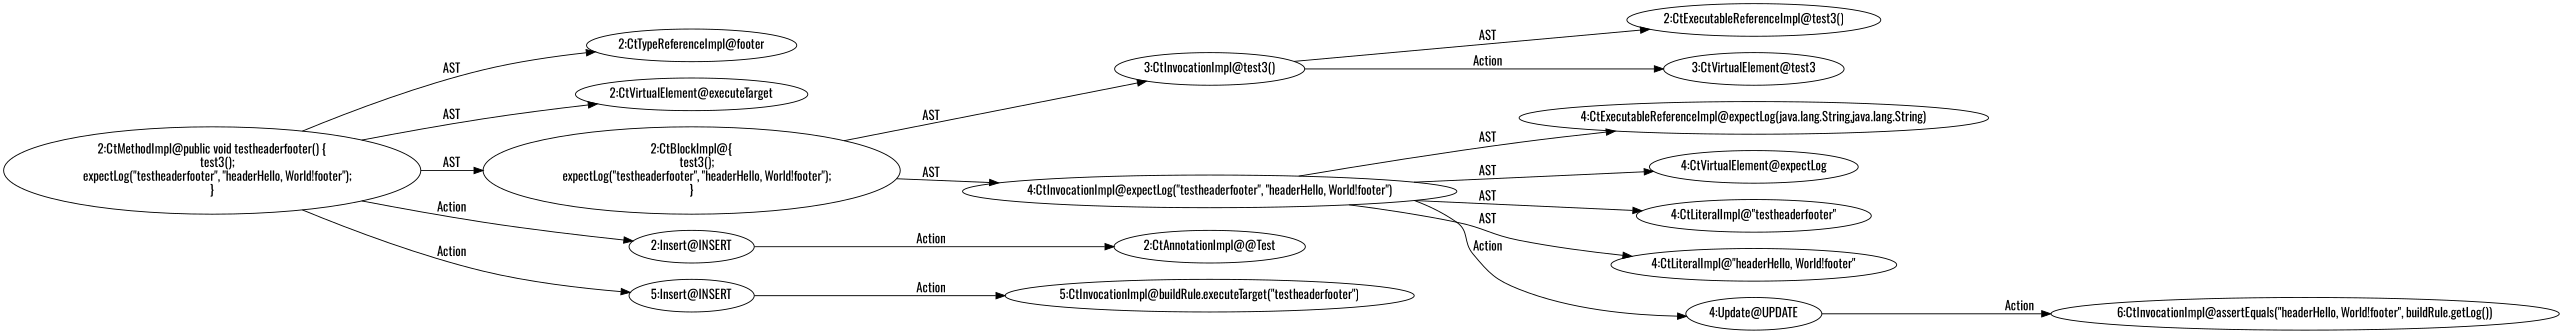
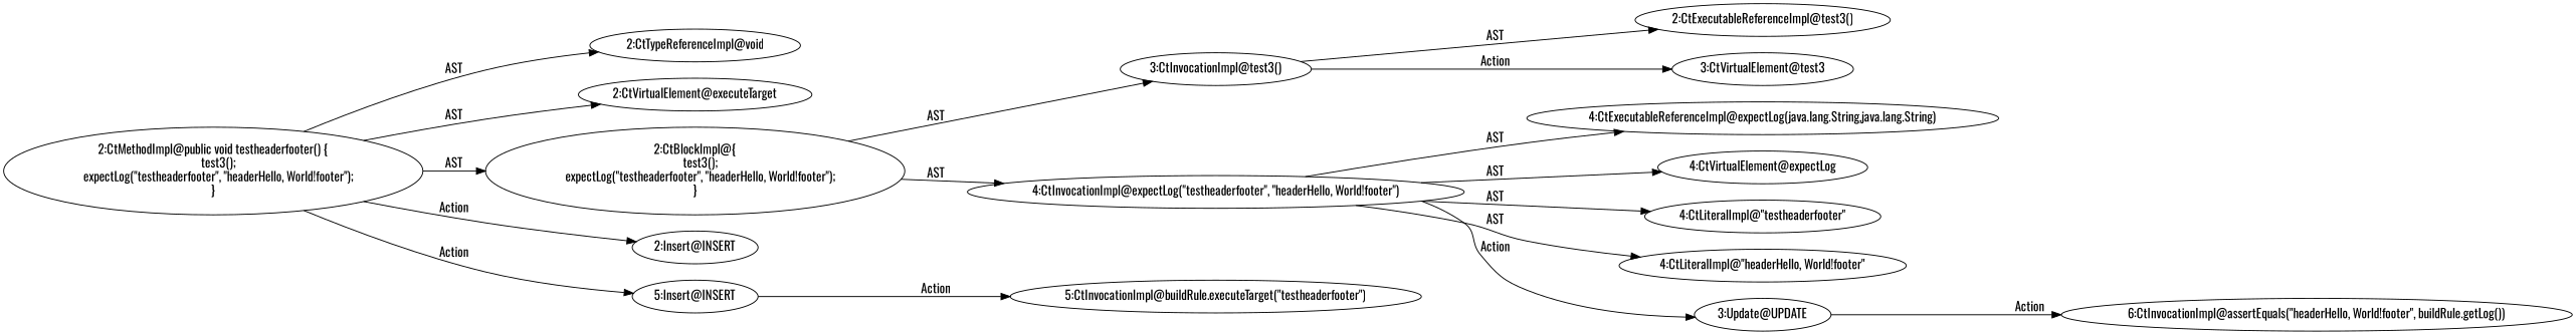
  digraph {
    fontname=Oswald
    rankdir=LR
    node [fontname=Oswald shape=ellipse]
    edge [fontname=Oswald]
-   n1 [label="2:CtTypeReferenceImpl@footer"]
+   n1 [label="2:CtTypeReferenceImpl@void"]
    n2 [label="2:CtVirtualElement@executeTarget"]
    n3 [label="2:CtExecutableReferenceImpl@test3()"]
    n4 [label="3:CtVirtualElement@test3"]
    n5 [label="3:CtInvocationImpl@test3()"]
    n6 [label="4:CtExecutableReferenceImpl@expectLog(java.lang.String,java.lang.String)"]
    n7 [label="4:CtVirtualElement@expectLog"]
    n8 [label="4:CtLiteralImpl@\"testheaderfooter\""]
    n9 [label="4:CtLiteralImpl@\"headerHello, World!footer\""]
    n10 [label="4:CtInvocationImpl@expectLog(\"testheaderfooter\", \"headerHello, World!footer\")"]
-   n11 [label="4:Update@UPDATE"]
+   n11 [label="3:Update@UPDATE"]
    n12 [label="6:CtInvocationImpl@assertEquals(\"headerHello, World!footer\", buildRule.getLog())"]
    n13 [label="2:CtBlockImpl@\{\n    test3();\n    expectLog(\"testheaderfooter\", \"headerHello, World!footer\");\n\}"]
    n14 [label="2:CtMethodImpl@public void testheaderfooter() \{\n    test3();\n    expectLog(\"testheaderfooter\", \"headerHello, World!footer\");\n\}"]
    n15 [label="2:Insert@INSERT"]
    n16 [label="5:Insert@INSERT"]
-   n17 [label="2:CtAnnotationImpl@@Test"]
    n18 [label="5:CtInvocationImpl@buildRule.executeTarget(\"testheaderfooter\")"]
    n5 -> n3 [label=AST]
    n5 -> n4 [label=Action]
    n10 -> n6 [label=AST]
    n10 -> n7 [label=AST]
    n10 -> n8 [label=AST]
    n10 -> n9 [label=AST]
    n10 -> n11 [label=Action]
    n11 -> n12 [label=Action]
    n13 -> n5 [label=AST]
    n13 -> n10 [label=AST]
    n14 -> n1 [label=AST]
    n14 -> n2 [label=AST]
    n14 -> n13 [label=AST]
    n14 -> n15 [label=Action]
    n14 -> n16 [label=Action]
-   n15 -> n17 [label=Action]
    n16 -> n18 [label=Action]
  }
